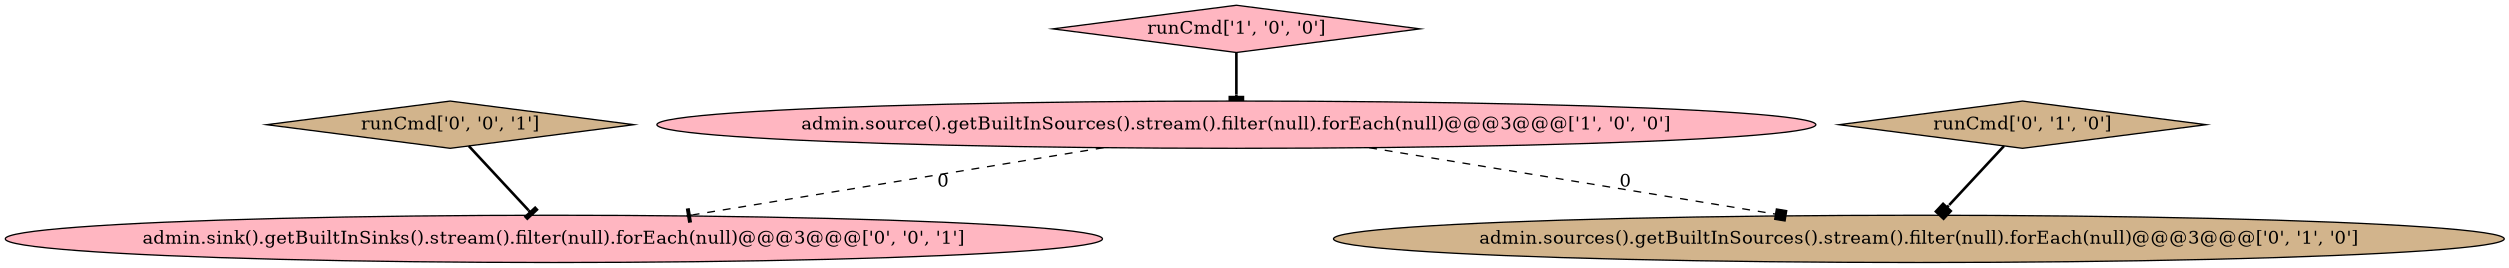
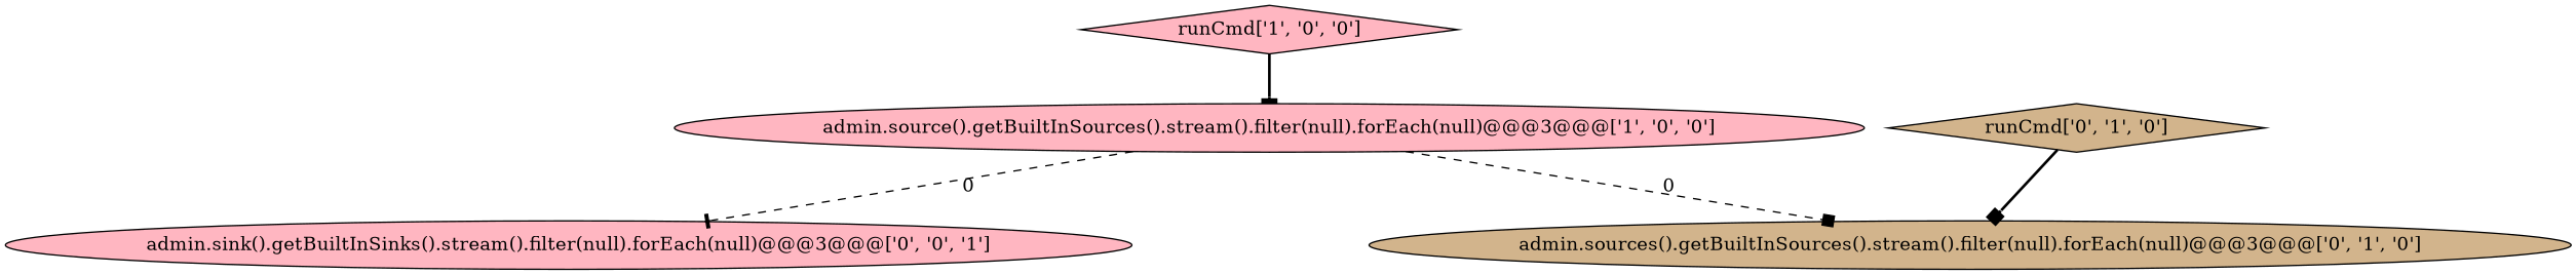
  digraph {
    node [fillcolor=tan shape=ellipse style=filled]
    edge [style=bold arrowhead=tee]
    n1 [label="admin.sources().getBuiltInSources().stream().filter(null).forEach(null)@@@3@@@['0', '1', '0']"]
    n2 [fillcolor=lightpink label="runCmd['1', '0', '0']" shape=diamond]
    n3 [fillcolor=lightpink label="admin.source().getBuiltInSources().stream().filter(null).forEach(null)@@@3@@@['1', '0', '0']"]
    n4 [label="runCmd['0', '1', '0']" shape=diamond]
-   n5 [label="runCmd['0', '0', '1']" shape=diamond]
    n6 [fillcolor=lightpink label="admin.sink().getBuiltInSinks().stream().filter(null).forEach(null)@@@3@@@['0', '0', '1']"]
    n2 -> n3
    n3 -> n1 [label=0 style=dashed arrowhead=box]
    n3 -> n6 [label=0 style=dashed]
    n4 -> n1 [arrowhead=box]
-   n5 -> n6
  }
